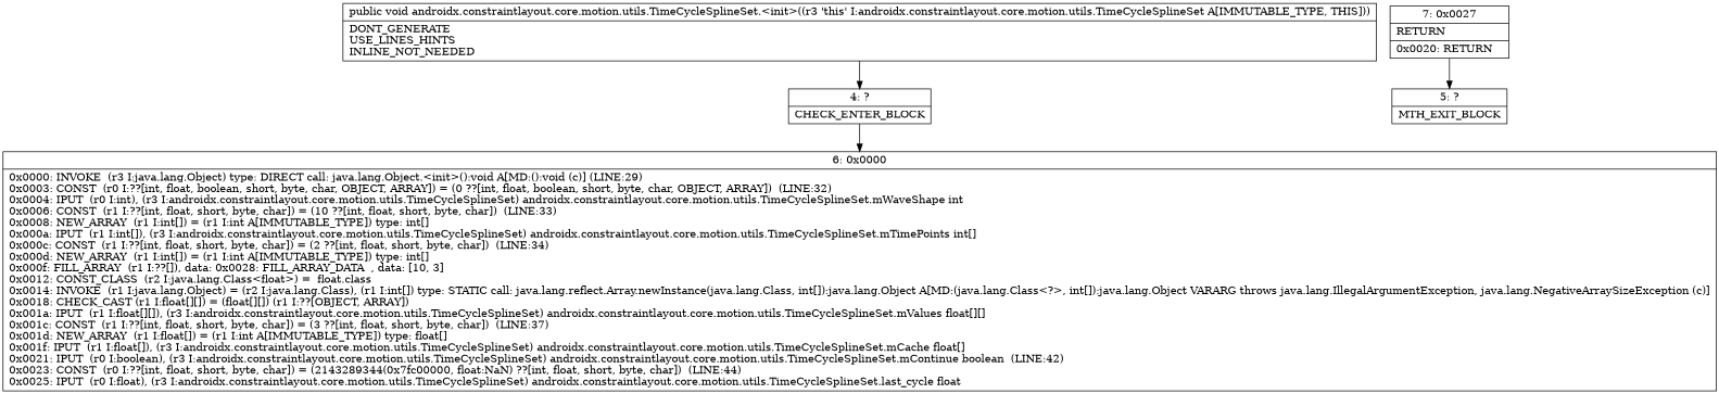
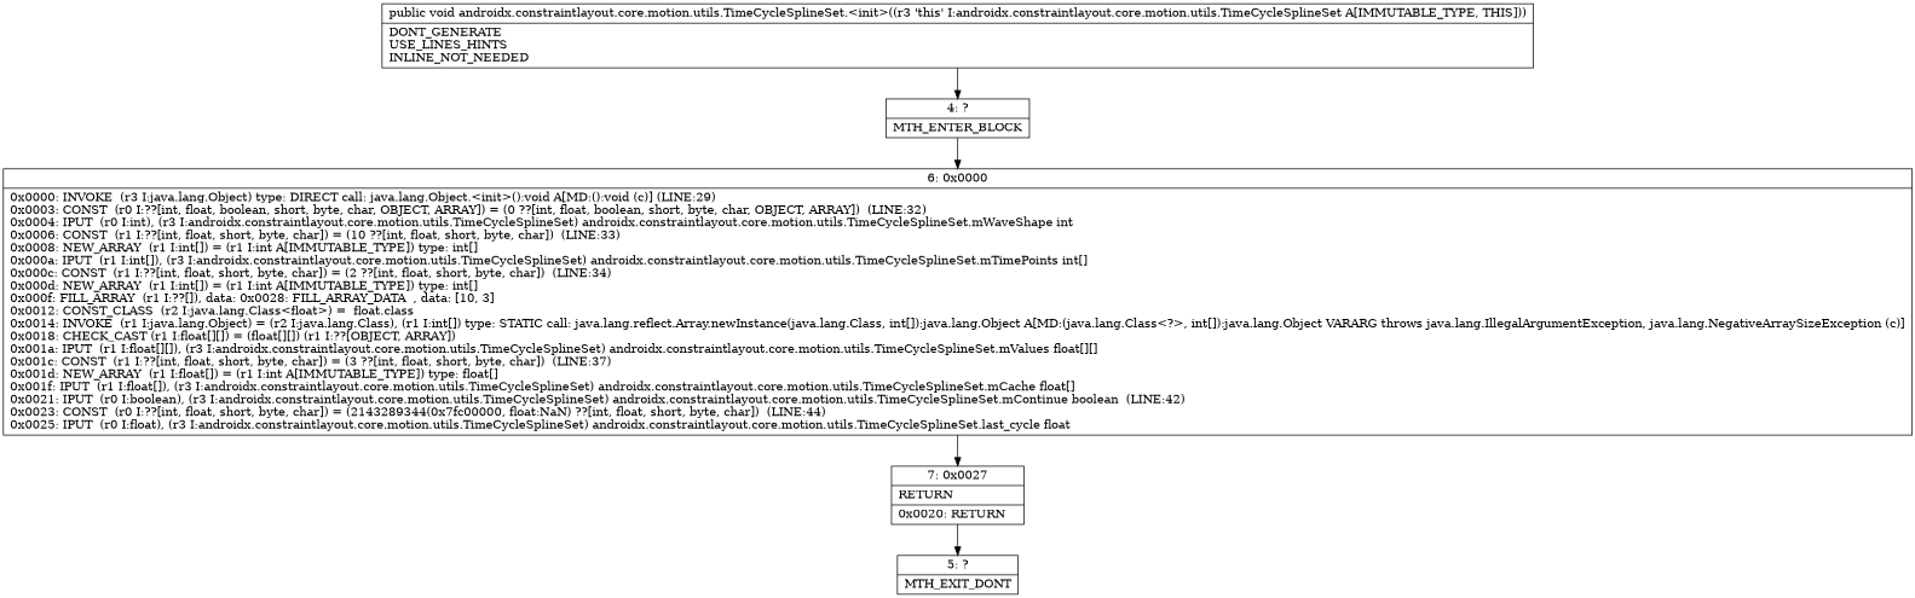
  digraph {
    node [shape=record]
-   n1 [label="{4\:\ ?|CHECK_ENTER_BLOCK\l}"]
+   n1 [label="{4\:\ ?|MTH_ENTER_BLOCK\l}"]
    n2 [label="{6\:\ 0x0000|0x0000: INVOKE  (r3 I:java.lang.Object) type: DIRECT call: java.lang.Object.\<init\>():void A[MD:():void (c)] (LINE:29)\l0x0003: CONST  (r0 I:??[int, float, boolean, short, byte, char, OBJECT, ARRAY]) = (0 ??[int, float, boolean, short, byte, char, OBJECT, ARRAY])  (LINE:32)\l0x0004: IPUT  (r0 I:int), (r3 I:androidx.constraintlayout.core.motion.utils.TimeCycleSplineSet) androidx.constraintlayout.core.motion.utils.TimeCycleSplineSet.mWaveShape int \l0x0006: CONST  (r1 I:??[int, float, short, byte, char]) = (10 ??[int, float, short, byte, char])  (LINE:33)\l0x0008: NEW_ARRAY  (r1 I:int[]) = (r1 I:int A[IMMUTABLE_TYPE]) type: int[] \l0x000a: IPUT  (r1 I:int[]), (r3 I:androidx.constraintlayout.core.motion.utils.TimeCycleSplineSet) androidx.constraintlayout.core.motion.utils.TimeCycleSplineSet.mTimePoints int[] \l0x000c: CONST  (r1 I:??[int, float, short, byte, char]) = (2 ??[int, float, short, byte, char])  (LINE:34)\l0x000d: NEW_ARRAY  (r1 I:int[]) = (r1 I:int A[IMMUTABLE_TYPE]) type: int[] \l0x000f: FILL_ARRAY  (r1 I:??[]), data: 0x0028: FILL_ARRAY_DATA  , data: [10, 3] \l0x0012: CONST_CLASS  (r2 I:java.lang.Class\<float\>) =  float.class \l0x0014: INVOKE  (r1 I:java.lang.Object) = (r2 I:java.lang.Class), (r1 I:int[]) type: STATIC call: java.lang.reflect.Array.newInstance(java.lang.Class, int[]):java.lang.Object A[MD:(java.lang.Class\<?\>, int[]):java.lang.Object VARARG throws java.lang.IllegalArgumentException, java.lang.NegativeArraySizeException (c)]\l0x0018: CHECK_CAST (r1 I:float[][]) = (float[][]) (r1 I:??[OBJECT, ARRAY]) \l0x001a: IPUT  (r1 I:float[][]), (r3 I:androidx.constraintlayout.core.motion.utils.TimeCycleSplineSet) androidx.constraintlayout.core.motion.utils.TimeCycleSplineSet.mValues float[][] \l0x001c: CONST  (r1 I:??[int, float, short, byte, char]) = (3 ??[int, float, short, byte, char])  (LINE:37)\l0x001d: NEW_ARRAY  (r1 I:float[]) = (r1 I:int A[IMMUTABLE_TYPE]) type: float[] \l0x001f: IPUT  (r1 I:float[]), (r3 I:androidx.constraintlayout.core.motion.utils.TimeCycleSplineSet) androidx.constraintlayout.core.motion.utils.TimeCycleSplineSet.mCache float[] \l0x0021: IPUT  (r0 I:boolean), (r3 I:androidx.constraintlayout.core.motion.utils.TimeCycleSplineSet) androidx.constraintlayout.core.motion.utils.TimeCycleSplineSet.mContinue boolean  (LINE:42)\l0x0023: CONST  (r0 I:??[int, float, short, byte, char]) = (2143289344(0x7fc00000, float:NaN) ??[int, float, short, byte, char])  (LINE:44)\l0x0025: IPUT  (r0 I:float), (r3 I:androidx.constraintlayout.core.motion.utils.TimeCycleSplineSet) androidx.constraintlayout.core.motion.utils.TimeCycleSplineSet.last_cycle float \l}"]
    n3 [label="{7\:\ 0x0027|RETURN\l|0x0020: RETURN   \l}"]
-   n4 [label="{5\:\ ?|MTH_EXIT_BLOCK\l}"]
+   n4 [label="{5\:\ ?|MTH_EXIT_DONT\l}"]
    n5 [label="{public void androidx.constraintlayout.core.motion.utils.TimeCycleSplineSet.\<init\>((r3 'this' I:androidx.constraintlayout.core.motion.utils.TimeCycleSplineSet A[IMMUTABLE_TYPE, THIS]))  | DONT_GENERATE\lUSE_LINES_HINTS\lINLINE_NOT_NEEDED\l}"]
    n1 -> n2
+   n2 -> n3
    n3 -> n4
    n5 -> n1
  }
